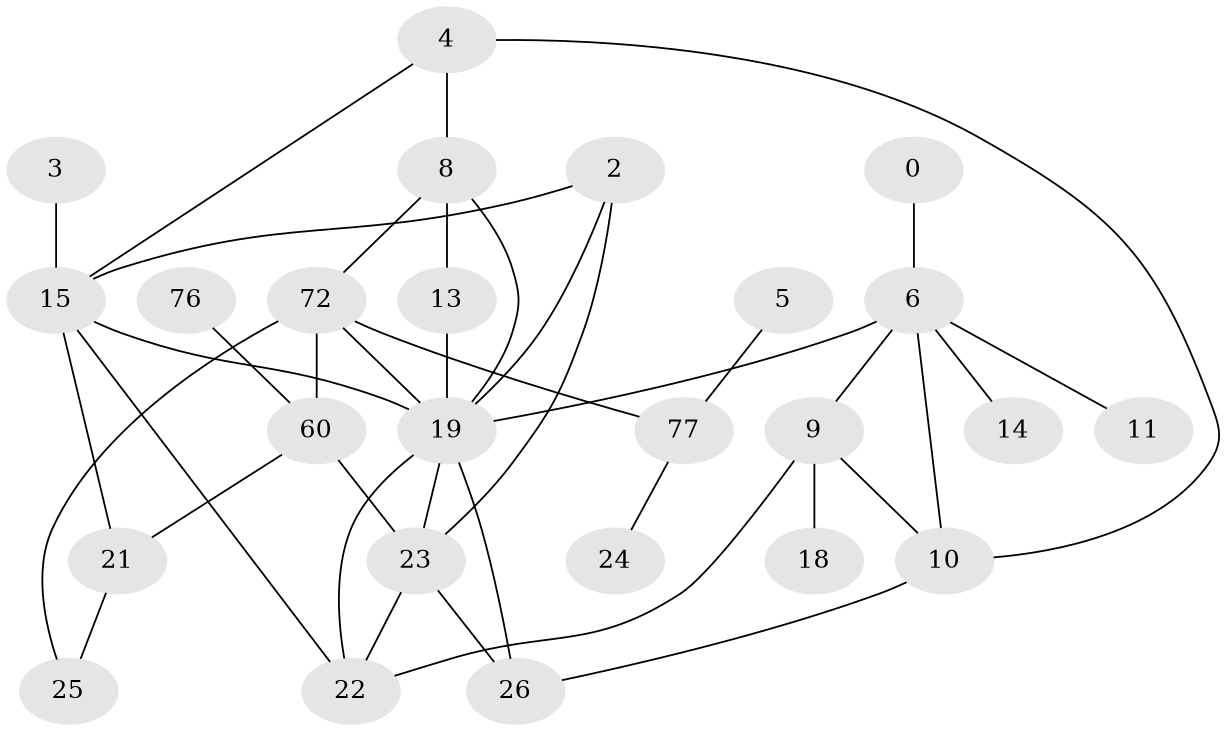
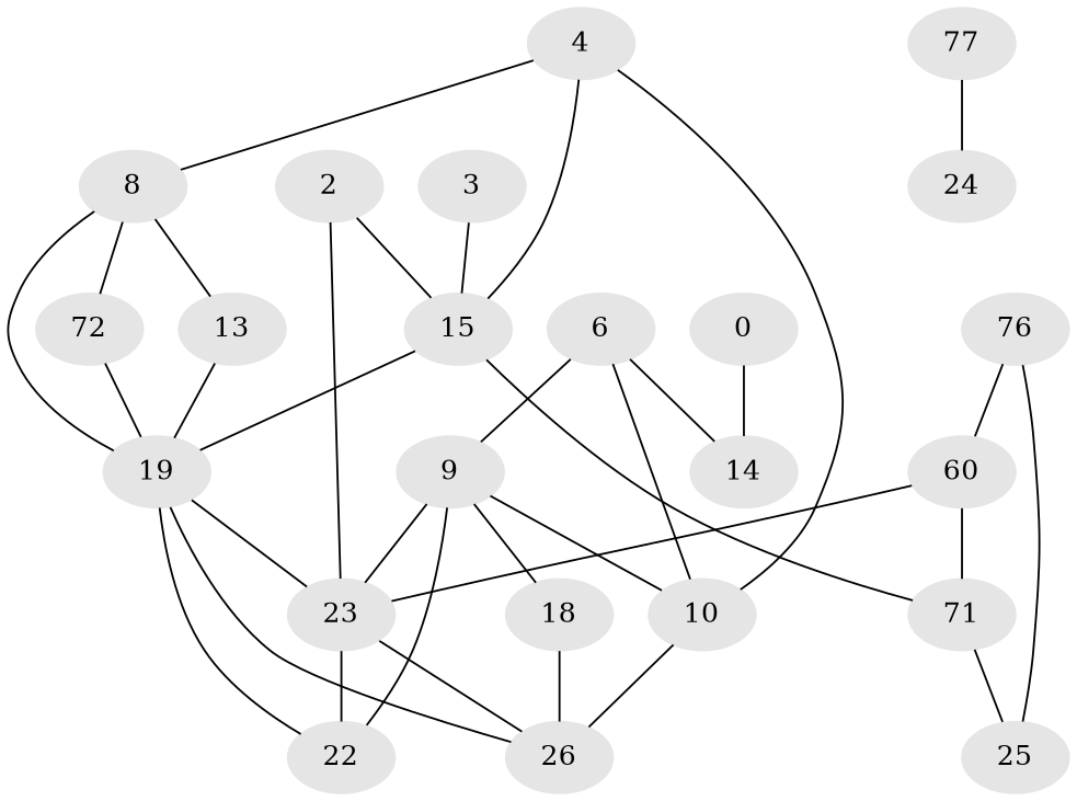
  graph {
    node [color=gray90 style=filled]
    edge [weight=1.0]
    2
    15
    19
    23
    22
-   21
+   21 [label=71]
    26
    3
    4
    8
    10
    n12 [label=72]
    13
    n14 [label=77]
-   5
    24
    6
    9
-   11
    14
    18
    n22 [label=0]
    25
    n24 [label=60]
    n25 [label=76]
    2 -- 15
-   2 -- 19
    2 -- 23
    15 -- 19
-   15 -- 22
    15 -- 21
    19 -- 23
    19 -- 22
    19 -- 26
    23 -- 22
    23 -- 26
    21 -- 25
    3 -- 15
    4 -- 15
    4 -- 8
    4 -- 10
    8 -- 19
    8 -- n12
    8 -- 13
    10 -- 26
    n12 -- 19 [weight=3.0]
-   n12 -- n14
-   n12 -- 25
-   n12 -- n24
+   n25 -- 25
    13 -- 19
    n14 -- 24
-   5 -- n14
-   6 -- 19 [weight=3.0]
    6 -- 10
    6 -- 9
-   6 -- 11
    6 -- 14
+   9 -- 23
    9 -- 22
    9 -- 10
    9 -- 18
-   n22 -- 6
+   18 -- 26 [weight=2.0]
+   n22 -- 14
    n24 -- 23 [weight=2.0]
    n24 -- 21
    n25 -- n24
  }
